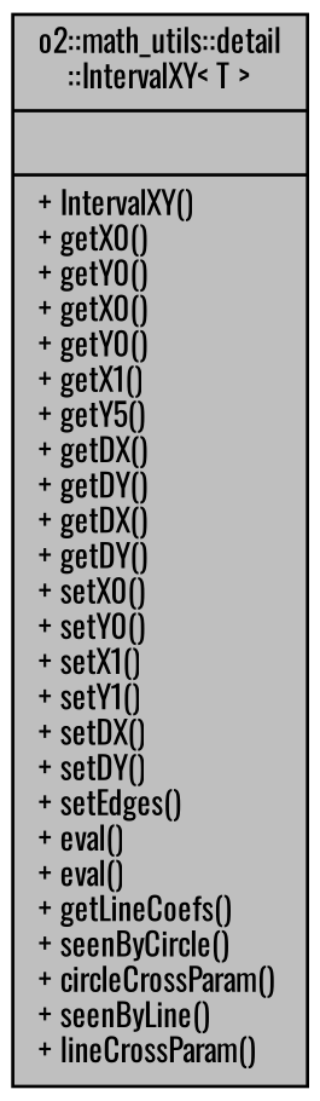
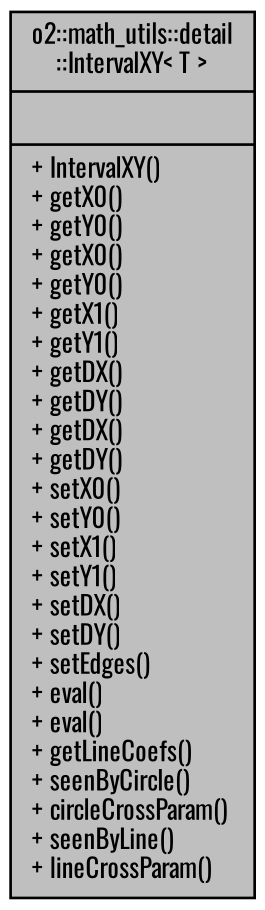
  digraph {
    fontname=Oswald
-   n1 [color=black fillcolor=grey75 fontcolor=black fontname=Oswald fontsize=10 height=0.2 label="{o2::math_utils::detail\l::IntervalXY\< T \>\n||+ IntervalXY()\l+ getX0()\l+ getY0()\l+ getX0()\l+ getY0()\l+ getX1()\l+ getY5()\l+ getDX()\l+ getDY()\l+ getDX()\l+ getDY()\l+ setX0()\l+ setY0()\l+ setX1()\l+ setY1()\l+ setDX()\l+ setDY()\l+ setEdges()\l+ eval()\l+ eval()\l+ getLineCoefs()\l+ seenByCircle()\l+ circleCrossParam()\l+ seenByLine()\l+ lineCrossParam()\l}" shape=record style=filled width=0.4]
+   n1 [color=black fillcolor=grey75 fontcolor=black fontname=Oswald fontsize=10 height=0.2 label="{o2::math_utils::detail\l::IntervalXY\< T \>\n||+ IntervalXY()\l+ getX0()\l+ getY0()\l+ getX0()\l+ getY0()\l+ getX1()\l+ getY1()\l+ getDX()\l+ getDY()\l+ getDX()\l+ getDY()\l+ setX0()\l+ setY0()\l+ setX1()\l+ setY1()\l+ setDX()\l+ setDY()\l+ setEdges()\l+ eval()\l+ eval()\l+ getLineCoefs()\l+ seenByCircle()\l+ circleCrossParam()\l+ seenByLine()\l+ lineCrossParam()\l}" shape=record style=filled width=0.4]
  }
